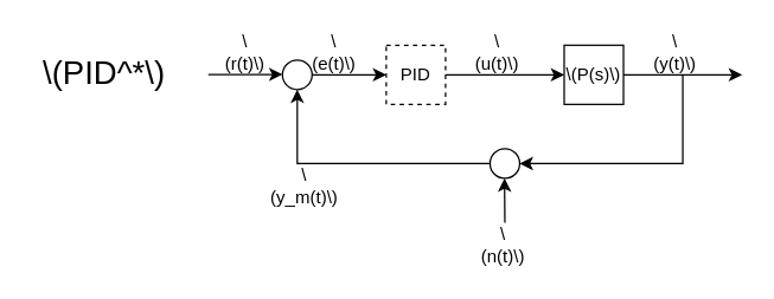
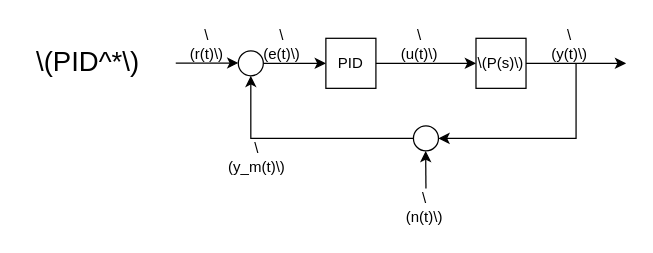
  <mxCell id="0" />
  <mxCell id="1" parent="0" />
  <mxCell id="2" style="edgeStyle=orthogonalEdgeStyle;rounded=0;orthogonalLoop=1;jettySize=auto;html=1;entryX=0;entryY=0.5;entryDx=0;entryDy=0;" edge="1" parent="1" source="3" target="5"><mxGeometry relative="1" as="geometry" /></mxCell>
- <mxCell id="3" value="PID" style="rounded=0;whiteSpace=wrap;html=1;fillColor=none;dashed=1;" vertex="1" parent="1"><mxGeometry x="260" y="30" width="40" height="40" as="geometry" /></mxCell>
+ <mxCell id="3" value="PID" style="rounded=0;whiteSpace=wrap;html=1;fillColor=none;" vertex="1" parent="1"><mxGeometry x="260" y="30" width="40" height="40" as="geometry" /></mxCell>
  <mxCell id="4" style="edgeStyle=orthogonalEdgeStyle;rounded=0;orthogonalLoop=1;jettySize=auto;html=1;" edge="1" parent="1" source="5"><mxGeometry relative="1" as="geometry"><mxPoint x="500" y="50" as="targetPoint" /></mxGeometry></mxCell>
  <mxCell id="5" value="\(P(s)\)" style="rounded=0;whiteSpace=wrap;html=1;fillColor=none;" vertex="1" parent="1"><mxGeometry x="380" y="30" width="40" height="40" as="geometry" /></mxCell>
  <mxCell id="6" style="edgeStyle=orthogonalEdgeStyle;rounded=0;orthogonalLoop=1;jettySize=auto;html=1;entryX=0;entryY=0.5;entryDx=0;entryDy=0;" edge="1" parent="1" source="7" target="3"><mxGeometry relative="1" as="geometry" /></mxCell>
  <mxCell id="7" value="" style="ellipse;whiteSpace=wrap;html=1;aspect=fixed;fillColor=none;" vertex="1" parent="1"><mxGeometry x="190" y="40" width="20" height="20" as="geometry" /></mxCell>
  <mxCell id="8" style="edgeStyle=orthogonalEdgeStyle;rounded=0;orthogonalLoop=1;jettySize=auto;html=1;entryX=0;entryY=0.5;entryDx=0;entryDy=0;" edge="1" parent="1"><mxGeometry relative="1" as="geometry"><mxPoint x="140" y="49.76" as="sourcePoint" /><mxPoint x="190" y="49.76" as="targetPoint" /></mxGeometry></mxCell>
  <mxCell id="9" style="edgeStyle=orthogonalEdgeStyle;rounded=0;orthogonalLoop=1;jettySize=auto;html=1;entryX=0.5;entryY=1;entryDx=0;entryDy=0;" edge="1" parent="1" source="10" target="7"><mxGeometry relative="1" as="geometry" /></mxCell>
  <mxCell id="10" value="" style="ellipse;whiteSpace=wrap;html=1;aspect=fixed;fillColor=none;" vertex="1" parent="1"><mxGeometry x="330" y="100" width="20" height="20" as="geometry" /></mxCell>
  <mxCell id="11" value="" style="endArrow=classic;html=1;rounded=0;entryX=1;entryY=0.5;entryDx=0;entryDy=0;" edge="1" parent="1" target="10"><mxGeometry width="50" height="50" relative="1" as="geometry"><mxPoint x="460" y="50" as="sourcePoint" /><mxPoint x="330" y="20" as="targetPoint" /><Array as="points"><mxPoint x="460" y="110" /></Array></mxGeometry></mxCell>
  <mxCell id="12" value="\(r(t)\)" style="text;html=1;align=center;verticalAlign=middle;whiteSpace=wrap;rounded=0;" vertex="1" parent="1"><mxGeometry x="150" y="20" width="30" height="30" as="geometry" /></mxCell>
  <mxCell id="13" value="\(e(t)\)" style="text;html=1;align=center;verticalAlign=middle;whiteSpace=wrap;rounded=0;" vertex="1" parent="1"><mxGeometry x="210" y="20" width="30" height="30" as="geometry" /></mxCell>
  <mxCell id="14" value="\(u(t)\)" style="text;html=1;align=center;verticalAlign=middle;whiteSpace=wrap;rounded=0;" vertex="1" parent="1"><mxGeometry x="320" y="20" width="30" height="30" as="geometry" /></mxCell>
  <mxCell id="15" value="\(y(t)\)" style="text;html=1;align=center;verticalAlign=middle;whiteSpace=wrap;rounded=0;" vertex="1" parent="1"><mxGeometry x="440" y="20" width="30" height="30" as="geometry" /></mxCell>
  <mxCell id="16" value="\(y_m(t)\)" style="text;html=1;align=center;verticalAlign=middle;whiteSpace=wrap;rounded=0;" vertex="1" parent="1"><mxGeometry x="190" y="110" width="30" height="30" as="geometry" /></mxCell>
  <mxCell id="17" value="" style="endArrow=classic;html=1;rounded=0;" edge="1" parent="1"><mxGeometry width="50" height="50" relative="1" as="geometry"><mxPoint x="340" y="150" as="sourcePoint" /><mxPoint x="339.76" y="120" as="targetPoint" /></mxGeometry></mxCell>
  <mxCell id="18" value="\(n(t)\)" style="text;html=1;align=center;verticalAlign=middle;whiteSpace=wrap;rounded=0;" vertex="1" parent="1"><mxGeometry x="324" y="150" width="30" height="30" as="geometry" /></mxCell>
  <mxCell id="19" value="\(PID^*\)" style="text;html=1;align=center;verticalAlign=middle;whiteSpace=wrap;rounded=0;fontSize=22;" vertex="1" parent="1"><mxGeometry x="20" y="25" width="100" height="50" as="geometry" /></mxCell>
